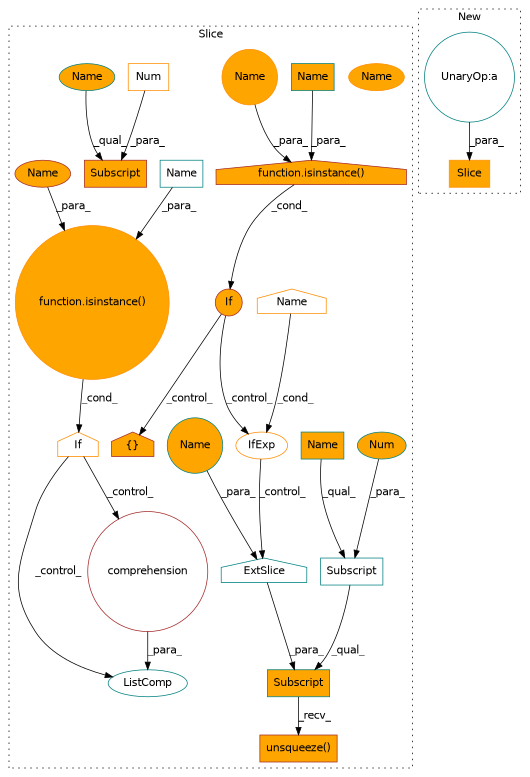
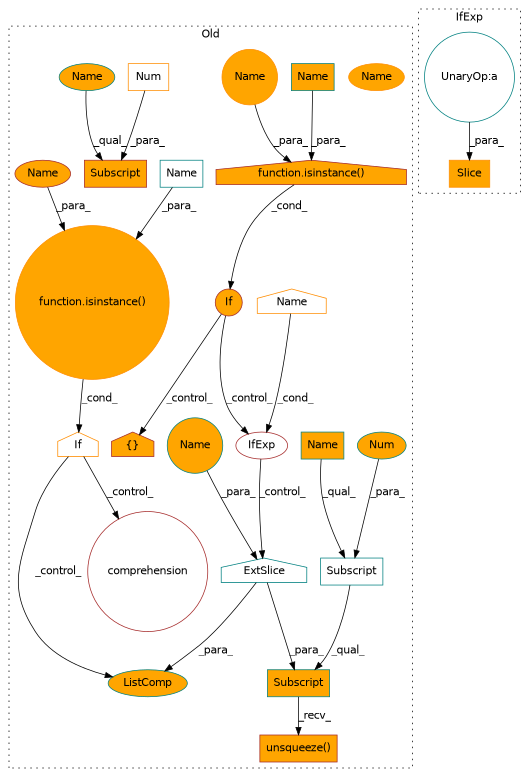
  digraph {
    fontname="DejaVu Sans"
    node [a=87 color=teal fillcolor=orange fontname="DejaVu Sans" l=5 s=5304 shape=box style=filled]
    edge [fontname="DejaVu Sans"]
    n1 [a=75 color=brown l=34 label="unsqueeze()"]
    n2 [a=85 fillcolor=white label=ExtSlice shape=house]
    n3 [a=96 color=brown l="3,18" label=If s="5251,5277" shape=circle]
    n4 [a=59 color=brown l="1,0" label="{}" s="5392,5435" shape=house]
    n5 [a=63 l="17,0" label=Subscript s="5304,0"]
-   n6 [a=51 color=darkorange fillcolor=white l="4,6" label=IfExp s="5338,5355" shape=ellipse]
+   n6 [a=51 color=brown fillcolor=white l="4,6" label=IfExp s="5338,5355" shape=ellipse]
    n7 [a=63 fillcolor=white l="8,0" label=Subscript s="5304,0"]
    n8 [a=63 color=brown l="8,0" label=Subscript s="5401,0"]
    n9 [color=darkorange l=13 label=Name s=5342 shape=ellipse]
    n10 [a=75 color=brown l="11,1" label="function.isinstance()" s="5254,5276" shape=house]
    n11 [a=75 color=darkorange l="11,1" label="function.isinstance()" s="4395,4417" shape=circle]
    n12 [a=96 color=darkorange fillcolor=white l="3,14" label=If s="4392,4418" shape=house]
-   n13 [a=106 fillcolor=white l=44 label=ListComp s=4440 shape=ellipse]
+   n13 [a=106 l=44 label=ListComp s=4440 shape=ellipse]
    n14 [a=76 color=darkorange fillcolor=white l=1 label=Num s=5407]
    n15 [a=76 l=1 label=Num s=5310 shape=ellipse]
    n16 [a=45 color=brown fillcolor=white l=3 label=comprehension s=4469 shape=circle]
    n17 [l=4 label=Name s=5272]
    n18 [fillcolor=white l=4 label=Name s=4413]
    n19 [l=1 label=Name s=5316 shape=circle]
    n20 [label=Name]
    n21 [color=brown label=Name s=4406 shape=ellipse]
    n22 [label=Name s=5401 shape=ellipse]
    n23 [color=darkorange label=Name s=5265 shape=circle]
    n24 [color=darkorange fillcolor=white l=13 label=Name s=5342 shape=house]
    n25 [a=80 color=darkorange l=14 label=Slice s=5377]
    n26 [a=61 fillcolor=white l=14 label="UnaryOp:a" s=5377 shape=circle]
    subgraph cluster_1 {
-     label=Slice
+     label=Old
      style=dotted
      n1
      n2
      n3
      n4
      n5
      n6
      n7
      n8
      n9
      n10
      n11
      n12
      n13
      n14
      n15
      n16
      n17
      n18
      n19
      n20
      n21
      n22
      n23
      n24
    }
    subgraph cluster_2 {
-     label=New
+     label=IfExp
      style=dotted
      n25
      n26
    }
    n2 -> n5 [label=_para_]
    n3 -> n4 [label=_control_]
    n3 -> n6 [label=_control_]
    n5 -> n1 [label=_recv_]
    n6 -> n2 [label=_control_]
    n7 -> n5 [label=_qual_]
    n10 -> n3 [label=_cond_]
    n11 -> n12 [label=_cond_]
    n12 -> n13 [label=_control_]
    n12 -> n16 [label=_control_]
    n14 -> n8 [label=_para_]
    n15 -> n7 [label=_para_]
-   n16 -> n13 [label=_para_]
+   n2 -> n13 [label=_para_]
    n17 -> n10 [label=_para_]
    n18 -> n11 [label=_para_]
    n19 -> n2 [label=_para_]
    n20 -> n7 [label=_qual_]
    n21 -> n11 [label=_para_]
    n22 -> n8 [label=_qual_]
    n23 -> n10 [label=_para_]
    n24 -> n6 [label=_cond_]
    n26 -> n25 [label=_para_]
  }
